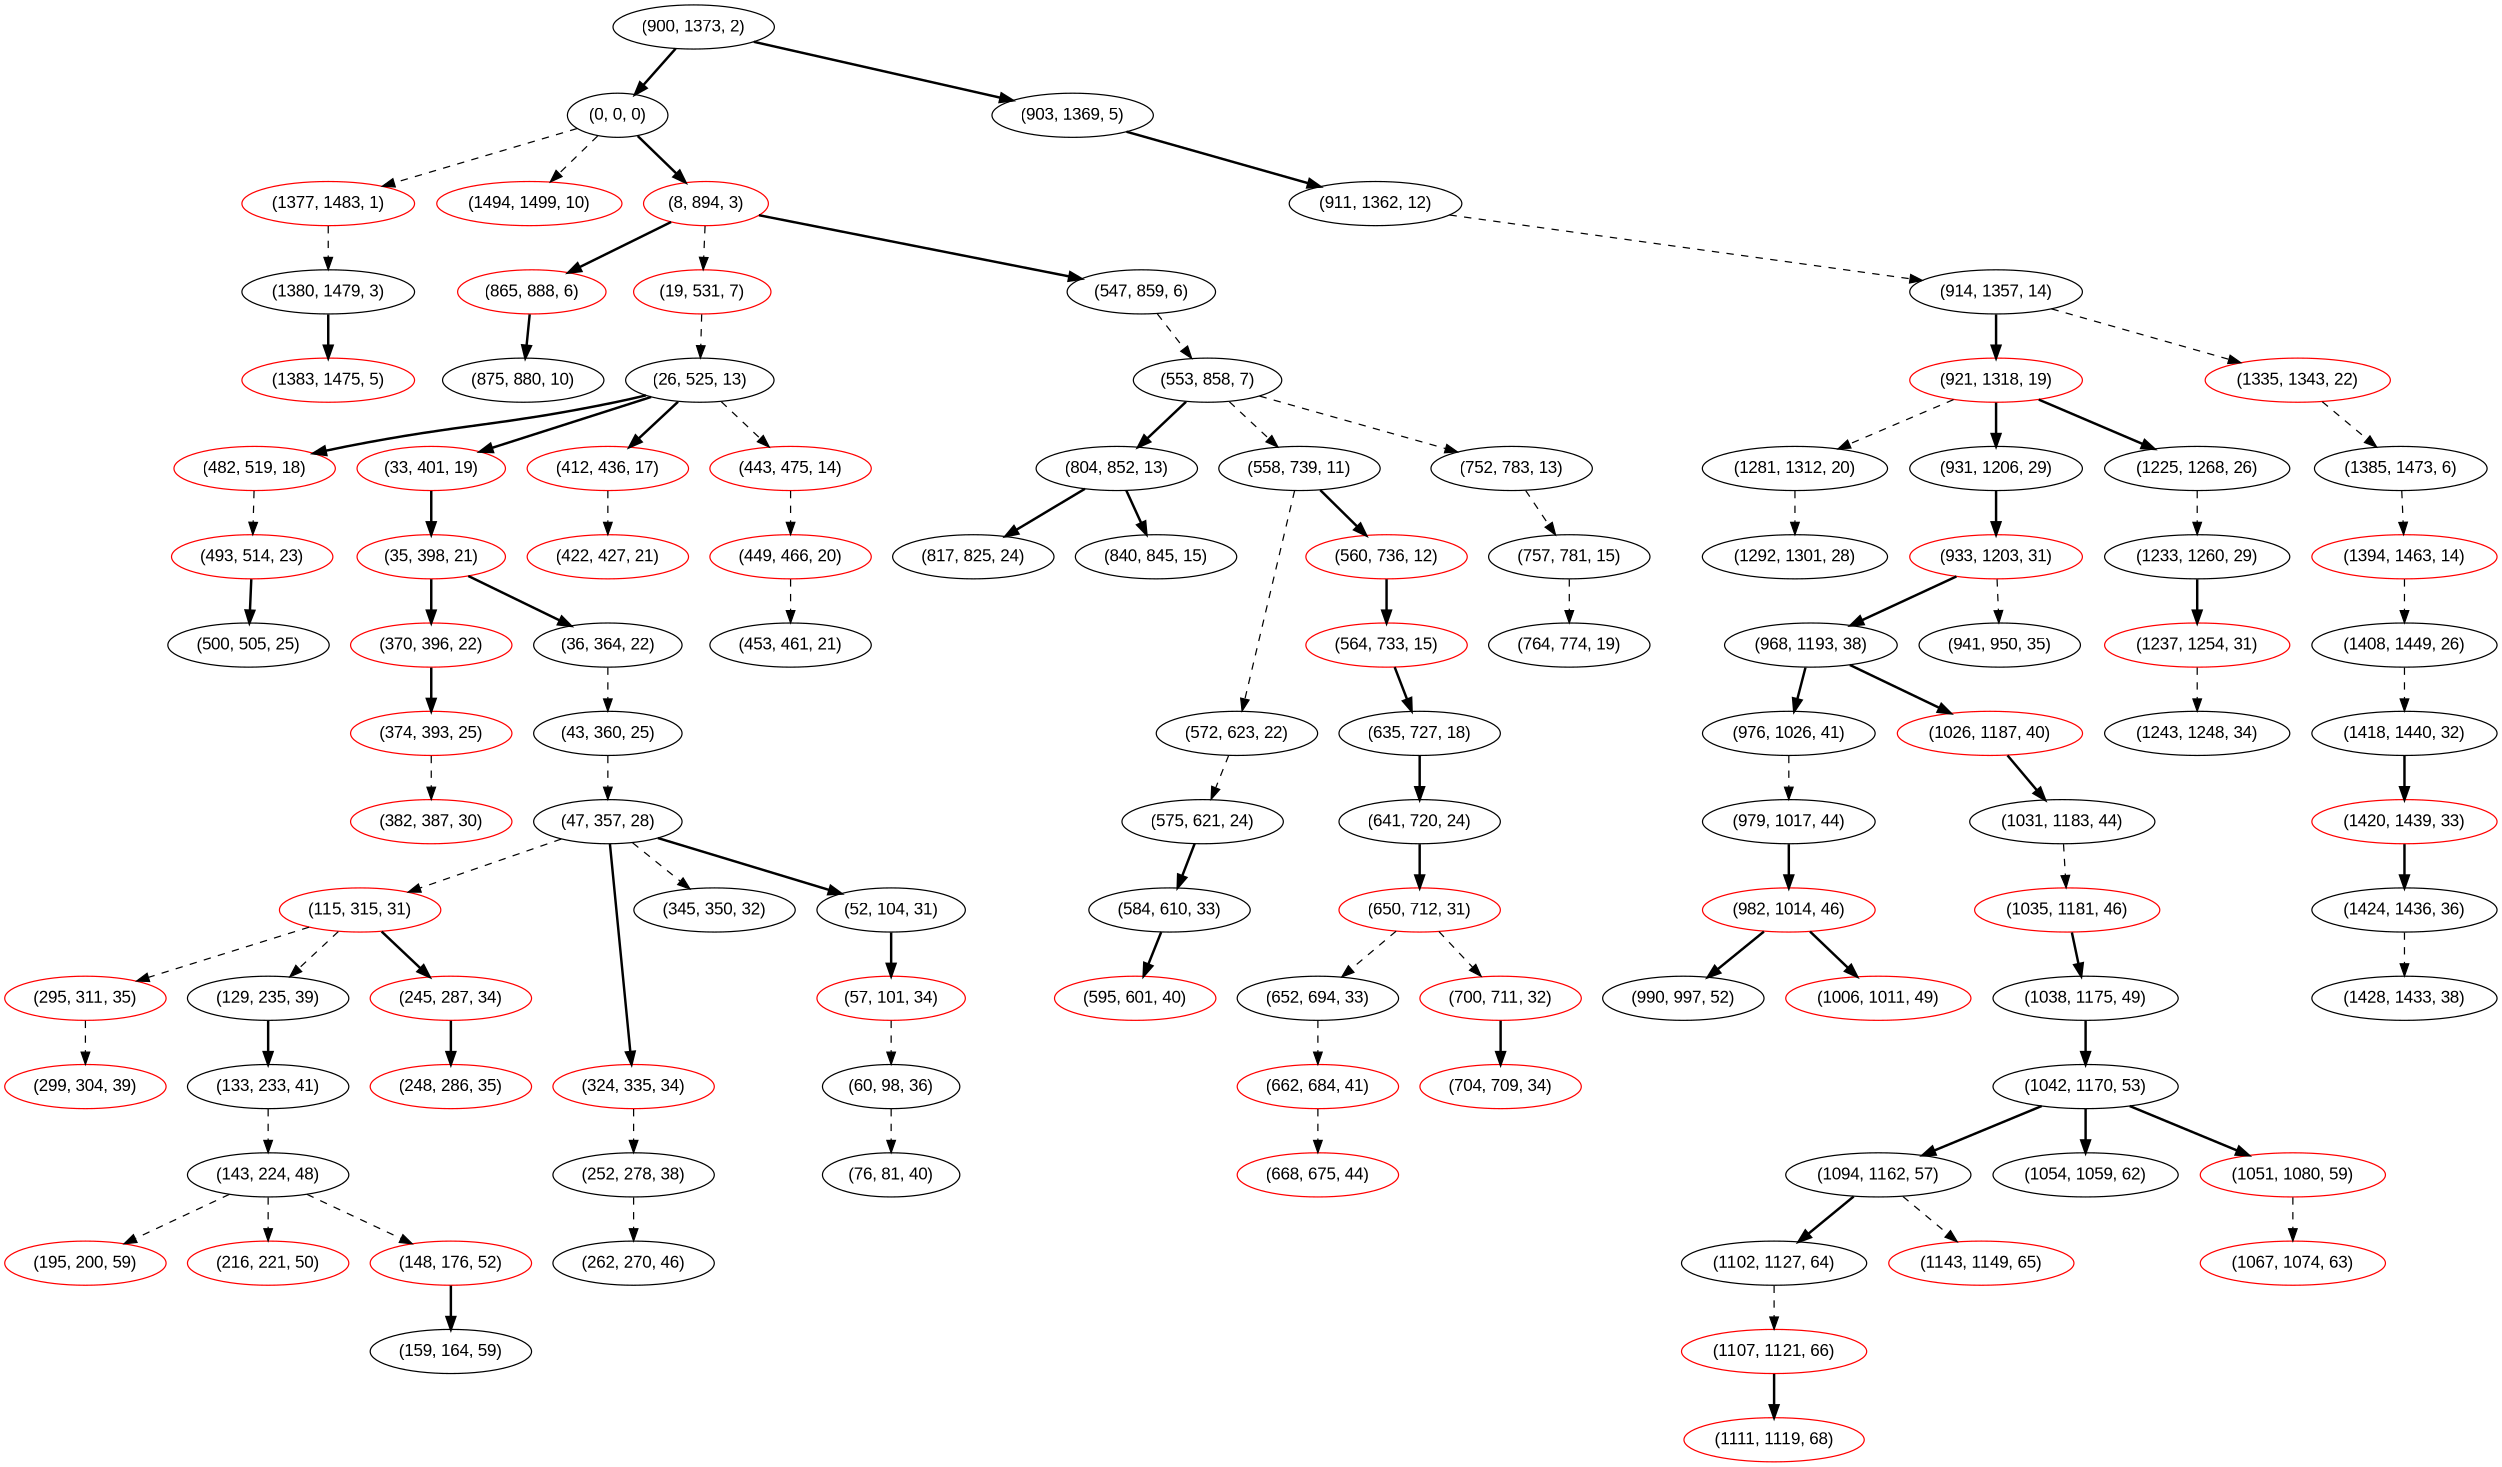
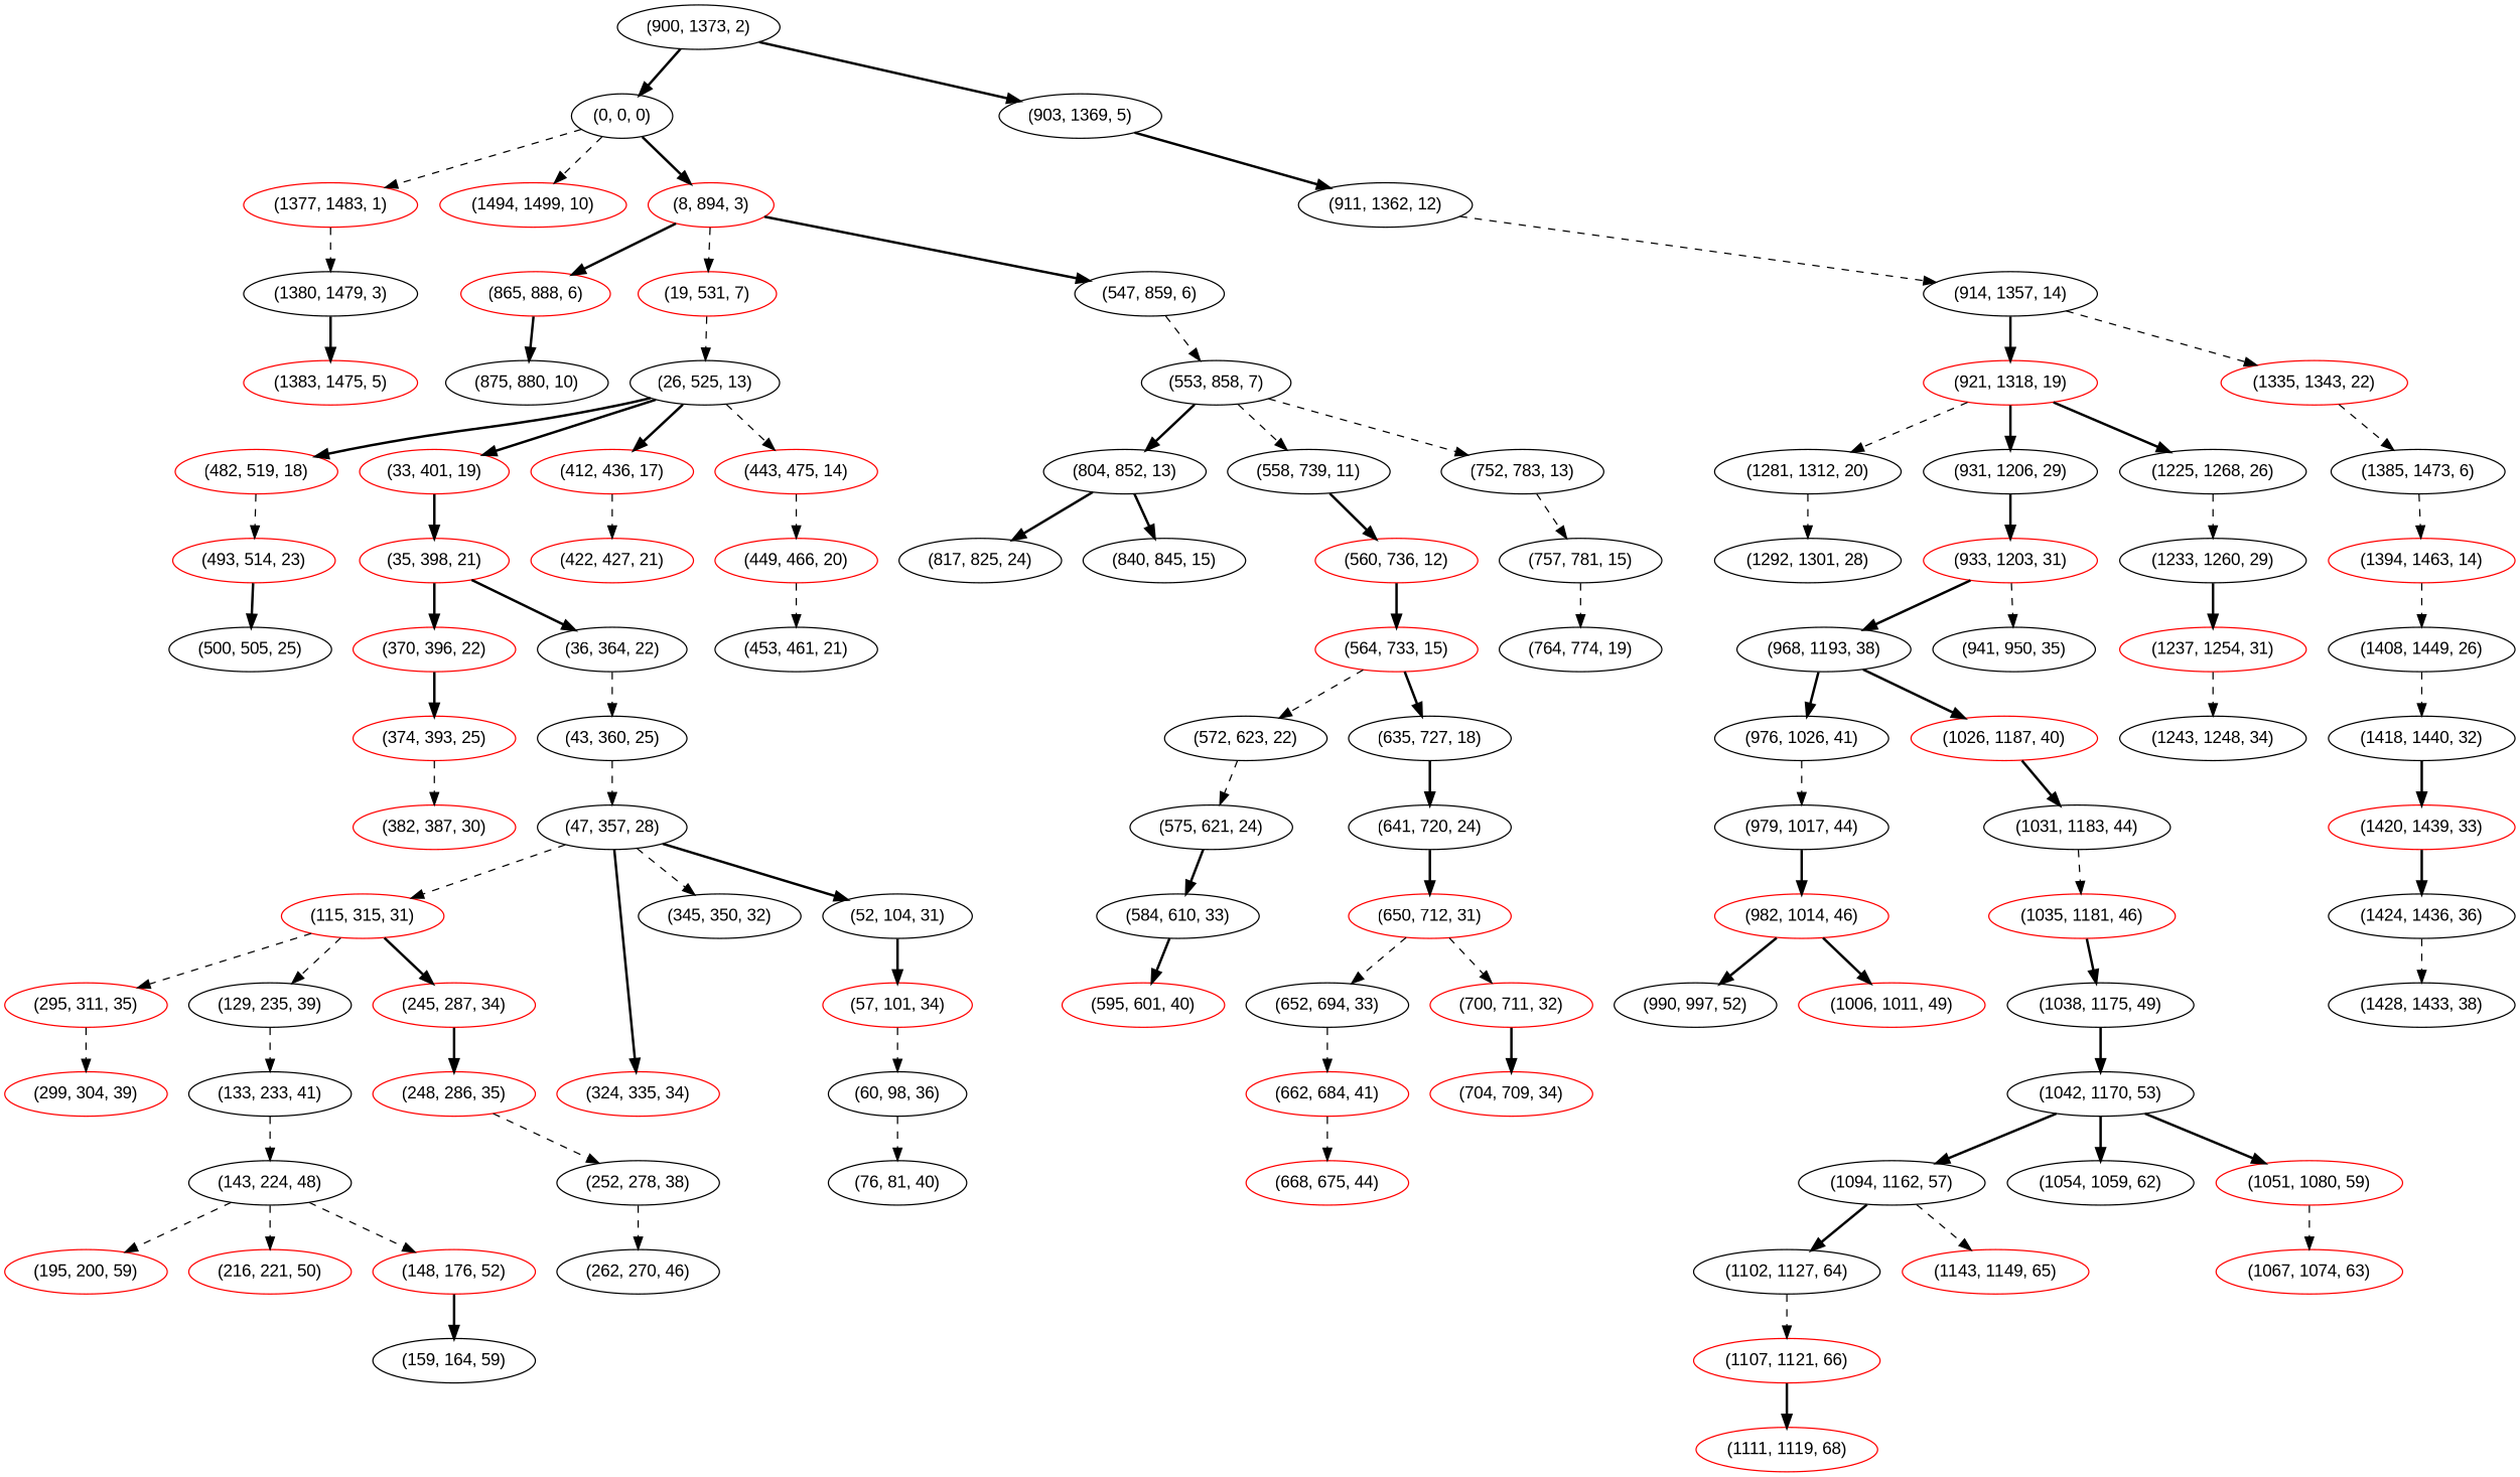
  digraph {
    fontname="Liberation Sans"
    node [color=black fontname="Liberation Sans"]
    edge [fontname="Liberation Sans" style=dashed]
    "(8, 894, 3)" [color=red]
    "(0, 0, 0)"
    "(1377, 1483, 1)" [color=red]
    "(1494, 1499, 10)" [color=red]
    "(19, 531, 7)" [color=red]
    "(547, 859, 6)"
    "(865, 888, 6)" [color=red]
    "(900, 1373, 2)"
    "(903, 1369, 5)"
    "(1380, 1479, 3)"
    "(26, 525, 13)"
    "(553, 858, 7)"
    "(875, 880, 10)"
    "(33, 401, 19)" [color=red]
    "(412, 436, 17)" [color=red]
    "(443, 475, 14)" [color=red]
    "(482, 519, 18)" [color=red]
    "(35, 398, 21)" [color=red]
    "(422, 427, 21)" [color=red]
    "(449, 466, 20)" [color=red]
    "(493, 514, 23)" [color=red]
    "(36, 364, 22)"
    "(370, 396, 22)" [color=red]
    "(43, 360, 25)"
    "(374, 393, 25)" [color=red]
    "(47, 357, 28)"
    "(52, 104, 31)"
    "(115, 315, 31)" [color=red]
    "(324, 335, 34)" [color=red]
    "(345, 350, 32)"
    "(57, 101, 34)" [color=red]
    "(129, 235, 39)"
    "(245, 287, 34)" [color=red]
    "(295, 311, 35)" [color=red]
    "(60, 98, 36)"
    "(76, 81, 40)"
    "(133, 233, 41)"
    "(248, 286, 35)" [color=red]
    "(299, 304, 39)" [color=red]
    "(143, 224, 48)"
    "(148, 176, 52)" [color=red]
    "(195, 200, 59)" [color=red]
    "(216, 221, 50)" [color=red]
    "(159, 164, 59)"
    "(252, 278, 38)"
    "(262, 270, 46)"
    "(382, 387, 30)" [color=red]
    "(453, 461, 21)"
    "(500, 505, 25)"
    "(558, 739, 11)"
    "(752, 783, 13)"
    "(804, 852, 13)"
    "(560, 736, 12)" [color=red]
    "(757, 781, 15)"
    "(817, 825, 24)"
    "(840, 845, 15)"
    "(564, 733, 15)" [color=red]
    "(572, 623, 22)"
    "(635, 727, 18)"
    "(575, 621, 24)"
    "(641, 720, 24)"
    "(584, 610, 33)"
    "(595, 601, 40)" [color=red]
    "(650, 712, 31)" [color=red]
    "(652, 694, 33)"
    "(700, 711, 32)" [color=red]
    "(662, 684, 41)" [color=red]
    "(704, 709, 34)" [color=red]
    "(668, 675, 44)" [color=red]
    "(764, 774, 19)"
    "(911, 1362, 12)"
    "(914, 1357, 14)"
    "(921, 1318, 19)" [color=red]
    "(1335, 1343, 22)" [color=red]
    "(931, 1206, 29)"
    "(1225, 1268, 26)"
    "(1281, 1312, 20)"
    "(1385, 1473, 6)"
    "(933, 1203, 31)" [color=red]
    "(1233, 1260, 29)"
    "(1292, 1301, 28)"
    "(941, 950, 35)"
    "(968, 1193, 38)"
    n84 [label="(976, 1026, 41)"]
    "(1026, 1187, 40)" [color=red]
    "(979, 1017, 44)"
    "(1031, 1183, 44)"
    "(982, 1014, 46)" [color=red]
    "(990, 997, 52)"
    "(1006, 1011, 49)" [color=red]
    "(1035, 1181, 46)" [color=red]
    "(1038, 1175, 49)"
    "(1042, 1170, 53)"
    "(1051, 1080, 59)" [color=red]
    "(1094, 1162, 57)"
    "(1054, 1059, 62)"
    "(1067, 1074, 63)" [color=red]
    "(1102, 1127, 64)"
    "(1143, 1149, 65)" [color=red]
    "(1107, 1121, 66)" [color=red]
    "(1111, 1119, 68)" [color=red]
    "(1237, 1254, 31)" [color=red]
    "(1243, 1248, 34)"
    "(1383, 1475, 5)" [color=red]
    "(1394, 1463, 14)" [color=red]
    "(1408, 1449, 26)"
    "(1418, 1440, 32)"
    "(1420, 1439, 33)" [color=red]
    "(1424, 1436, 36)"
    "(1428, 1433, 38)"
    "(8, 894, 3)" -> "(19, 531, 7)"
    "(8, 894, 3)" -> "(547, 859, 6)" [style=bold]
    "(8, 894, 3)" -> "(865, 888, 6)" [style=bold]
    "(0, 0, 0)" -> "(8, 894, 3)" [style=bold]
    "(0, 0, 0)" -> "(1377, 1483, 1)"
    "(0, 0, 0)" -> "(1494, 1499, 10)"
    "(1377, 1483, 1)" -> "(1380, 1479, 3)"
    "(19, 531, 7)" -> "(26, 525, 13)"
    "(547, 859, 6)" -> "(553, 858, 7)"
    "(865, 888, 6)" -> "(875, 880, 10)" [style=bold]
    "(900, 1373, 2)" -> "(0, 0, 0)" [style=bold]
    "(900, 1373, 2)" -> "(903, 1369, 5)" [style=bold]
    "(903, 1369, 5)" -> "(911, 1362, 12)" [style=bold]
    "(1380, 1479, 3)" -> "(1383, 1475, 5)" [style=bold]
    "(26, 525, 13)" -> "(33, 401, 19)" [style=bold]
    "(26, 525, 13)" -> "(412, 436, 17)" [style=bold]
    "(26, 525, 13)" -> "(443, 475, 14)"
    "(26, 525, 13)" -> "(482, 519, 18)" [style=bold]
    "(553, 858, 7)" -> "(558, 739, 11)"
    "(553, 858, 7)" -> "(752, 783, 13)"
    "(553, 858, 7)" -> "(804, 852, 13)" [style=bold]
    "(33, 401, 19)" -> "(35, 398, 21)" [style=bold]
    "(412, 436, 17)" -> "(422, 427, 21)"
    "(443, 475, 14)" -> "(449, 466, 20)"
    "(482, 519, 18)" -> "(493, 514, 23)"
    "(35, 398, 21)" -> "(36, 364, 22)" [style=bold]
    "(35, 398, 21)" -> "(370, 396, 22)" [style=bold]
    "(449, 466, 20)" -> "(453, 461, 21)"
    "(493, 514, 23)" -> "(500, 505, 25)" [style=bold]
    "(36, 364, 22)" -> "(43, 360, 25)"
    "(370, 396, 22)" -> "(374, 393, 25)" [style=bold]
    "(43, 360, 25)" -> "(47, 357, 28)"
    "(374, 393, 25)" -> "(382, 387, 30)"
    "(47, 357, 28)" -> "(52, 104, 31)" [style=bold]
    "(47, 357, 28)" -> "(115, 315, 31)"
    "(47, 357, 28)" -> "(324, 335, 34)" [style=bold]
    "(47, 357, 28)" -> "(345, 350, 32)"
    "(52, 104, 31)" -> "(57, 101, 34)" [style=bold]
    "(115, 315, 31)" -> "(129, 235, 39)"
    "(115, 315, 31)" -> "(245, 287, 34)" [style=bold]
    "(115, 315, 31)" -> "(295, 311, 35)"
    "(57, 101, 34)" -> "(60, 98, 36)"
-   "(129, 235, 39)" -> "(133, 233, 41)" [style=bold]
+   "(129, 235, 39)" -> "(133, 233, 41)"
    "(245, 287, 34)" -> "(248, 286, 35)" [style=bold]
    "(295, 311, 35)" -> "(299, 304, 39)"
    "(60, 98, 36)" -> "(76, 81, 40)"
    "(133, 233, 41)" -> "(143, 224, 48)"
-   "(324, 335, 34)" -> "(252, 278, 38)"
+   "(248, 286, 35)" -> "(252, 278, 38)"
    "(143, 224, 48)" -> "(148, 176, 52)"
    "(143, 224, 48)" -> "(195, 200, 59)"
    "(143, 224, 48)" -> "(216, 221, 50)"
    "(148, 176, 52)" -> "(159, 164, 59)" [style=bold]
    "(252, 278, 38)" -> "(262, 270, 46)"
    "(558, 739, 11)" -> "(560, 736, 12)" [style=bold]
    "(752, 783, 13)" -> "(757, 781, 15)"
    "(804, 852, 13)" -> "(817, 825, 24)" [style=bold]
    "(804, 852, 13)" -> "(840, 845, 15)" [style=bold]
    "(560, 736, 12)" -> "(564, 733, 15)" [style=bold]
    "(757, 781, 15)" -> "(764, 774, 19)"
-   "(558, 739, 11)" -> "(572, 623, 22)"
+   "(564, 733, 15)" -> "(572, 623, 22)"
    "(564, 733, 15)" -> "(635, 727, 18)" [style=bold]
    "(572, 623, 22)" -> "(575, 621, 24)"
    "(635, 727, 18)" -> "(641, 720, 24)" [style=bold]
    "(575, 621, 24)" -> "(584, 610, 33)" [style=bold]
    "(641, 720, 24)" -> "(650, 712, 31)" [style=bold]
    "(584, 610, 33)" -> "(595, 601, 40)" [style=bold]
    "(650, 712, 31)" -> "(652, 694, 33)"
    "(650, 712, 31)" -> "(700, 711, 32)"
    "(652, 694, 33)" -> "(662, 684, 41)"
    "(700, 711, 32)" -> "(704, 709, 34)" [style=bold]
    "(662, 684, 41)" -> "(668, 675, 44)"
    "(911, 1362, 12)" -> "(914, 1357, 14)"
    "(914, 1357, 14)" -> "(921, 1318, 19)" [style=bold]
    "(914, 1357, 14)" -> "(1335, 1343, 22)"
    "(921, 1318, 19)" -> "(931, 1206, 29)" [style=bold]
    "(921, 1318, 19)" -> "(1225, 1268, 26)" [style=bold]
    "(921, 1318, 19)" -> "(1281, 1312, 20)"
    "(1335, 1343, 22)" -> "(1385, 1473, 6)"
    "(931, 1206, 29)" -> "(933, 1203, 31)" [style=bold]
    "(1225, 1268, 26)" -> "(1233, 1260, 29)"
    "(1281, 1312, 20)" -> "(1292, 1301, 28)"
    "(1385, 1473, 6)" -> "(1394, 1463, 14)"
    "(933, 1203, 31)" -> "(941, 950, 35)"
    "(933, 1203, 31)" -> "(968, 1193, 38)" [style=bold]
    "(1233, 1260, 29)" -> "(1237, 1254, 31)" [style=bold]
    "(968, 1193, 38)" -> n84 [style=bold]
    "(968, 1193, 38)" -> "(1026, 1187, 40)" [style=bold]
    n84 -> "(979, 1017, 44)"
    "(1026, 1187, 40)" -> "(1031, 1183, 44)" [style=bold]
    "(979, 1017, 44)" -> "(982, 1014, 46)" [style=bold]
    "(1031, 1183, 44)" -> "(1035, 1181, 46)"
    "(982, 1014, 46)" -> "(990, 997, 52)" [style=bold]
    "(982, 1014, 46)" -> "(1006, 1011, 49)" [style=bold]
    "(1035, 1181, 46)" -> "(1038, 1175, 49)" [style=bold]
    "(1038, 1175, 49)" -> "(1042, 1170, 53)" [style=bold]
    "(1042, 1170, 53)" -> "(1051, 1080, 59)" [style=bold]
    "(1042, 1170, 53)" -> "(1094, 1162, 57)" [style=bold]
    "(1042, 1170, 53)" -> "(1054, 1059, 62)" [style=bold]
    "(1051, 1080, 59)" -> "(1067, 1074, 63)"
    "(1094, 1162, 57)" -> "(1102, 1127, 64)" [style=bold]
    "(1094, 1162, 57)" -> "(1143, 1149, 65)"
    "(1102, 1127, 64)" -> "(1107, 1121, 66)"
    "(1107, 1121, 66)" -> "(1111, 1119, 68)" [style=bold]
    "(1237, 1254, 31)" -> "(1243, 1248, 34)"
    "(1394, 1463, 14)" -> "(1408, 1449, 26)"
    "(1408, 1449, 26)" -> "(1418, 1440, 32)"
    "(1418, 1440, 32)" -> "(1420, 1439, 33)" [style=bold]
    "(1420, 1439, 33)" -> "(1424, 1436, 36)" [style=bold]
    "(1424, 1436, 36)" -> "(1428, 1433, 38)"
  }
